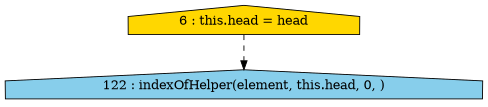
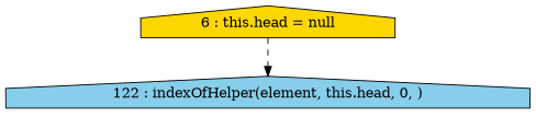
  digraph {
    node [style=filled shape=house]
-   "6 : this.head = null" [fillcolor=gold label="6 : this.head = head"]
+   "6 : this.head = null" [fillcolor=gold]
    "122 : indexOfHelper(element, this.head, 0, )" [fillcolor=skyblue]
    "6 : this.head = null" -> "122 : indexOfHelper(element, this.head, 0, )" [style=dashed]
  }
